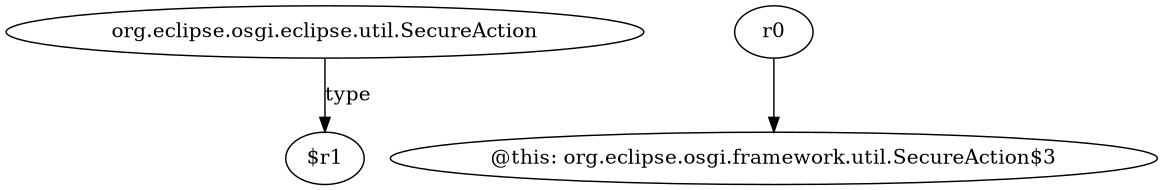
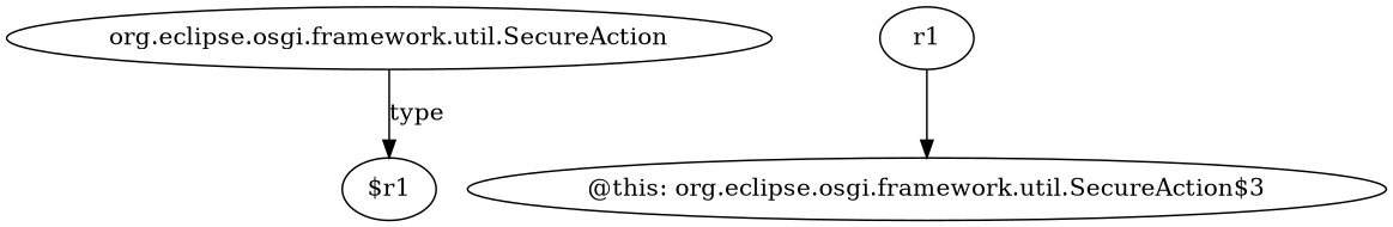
  digraph {
-   n1 [label="org.eclipse.osgi.eclipse.util.SecureAction"]
+   n1 [label="org.eclipse.osgi.framework.util.SecureAction"]
    n2 [label="$r1"]
    n3 [label="@this: org.eclipse.osgi.framework.util.SecureAction$3"]
-   n4 [label=r0]
+   n4 [label=r1]
    n1 -> n2 [label=type]
    n4 -> n3
  }
